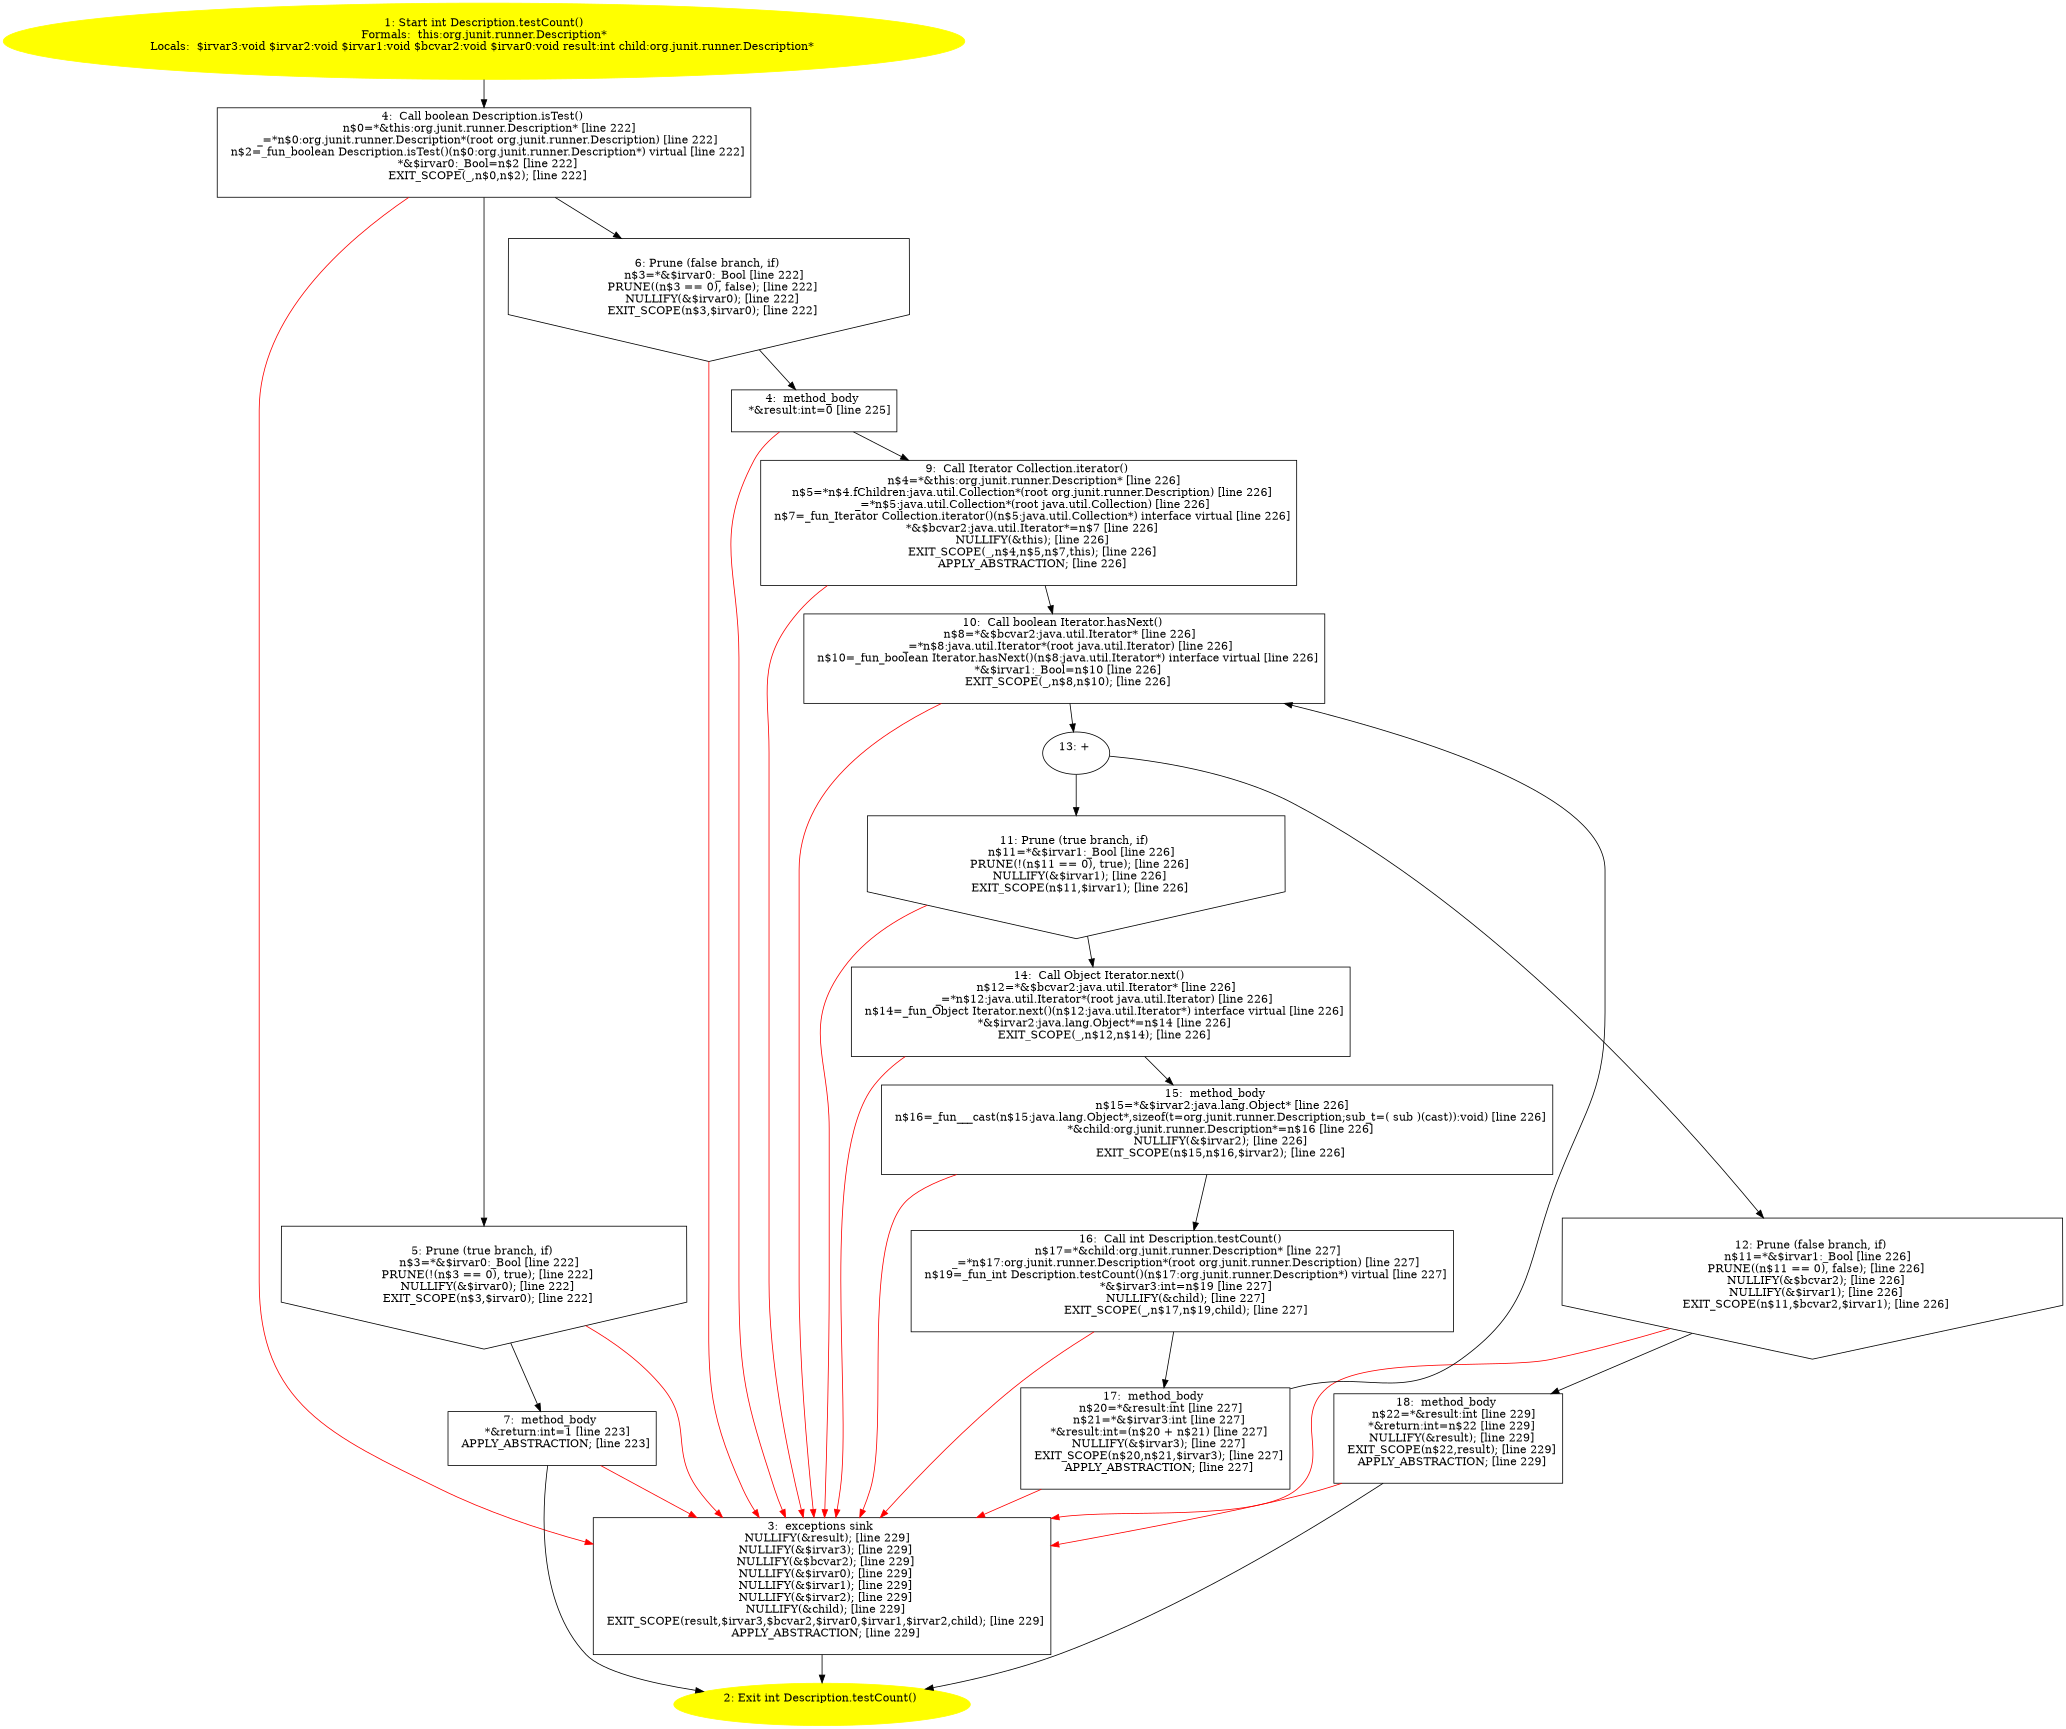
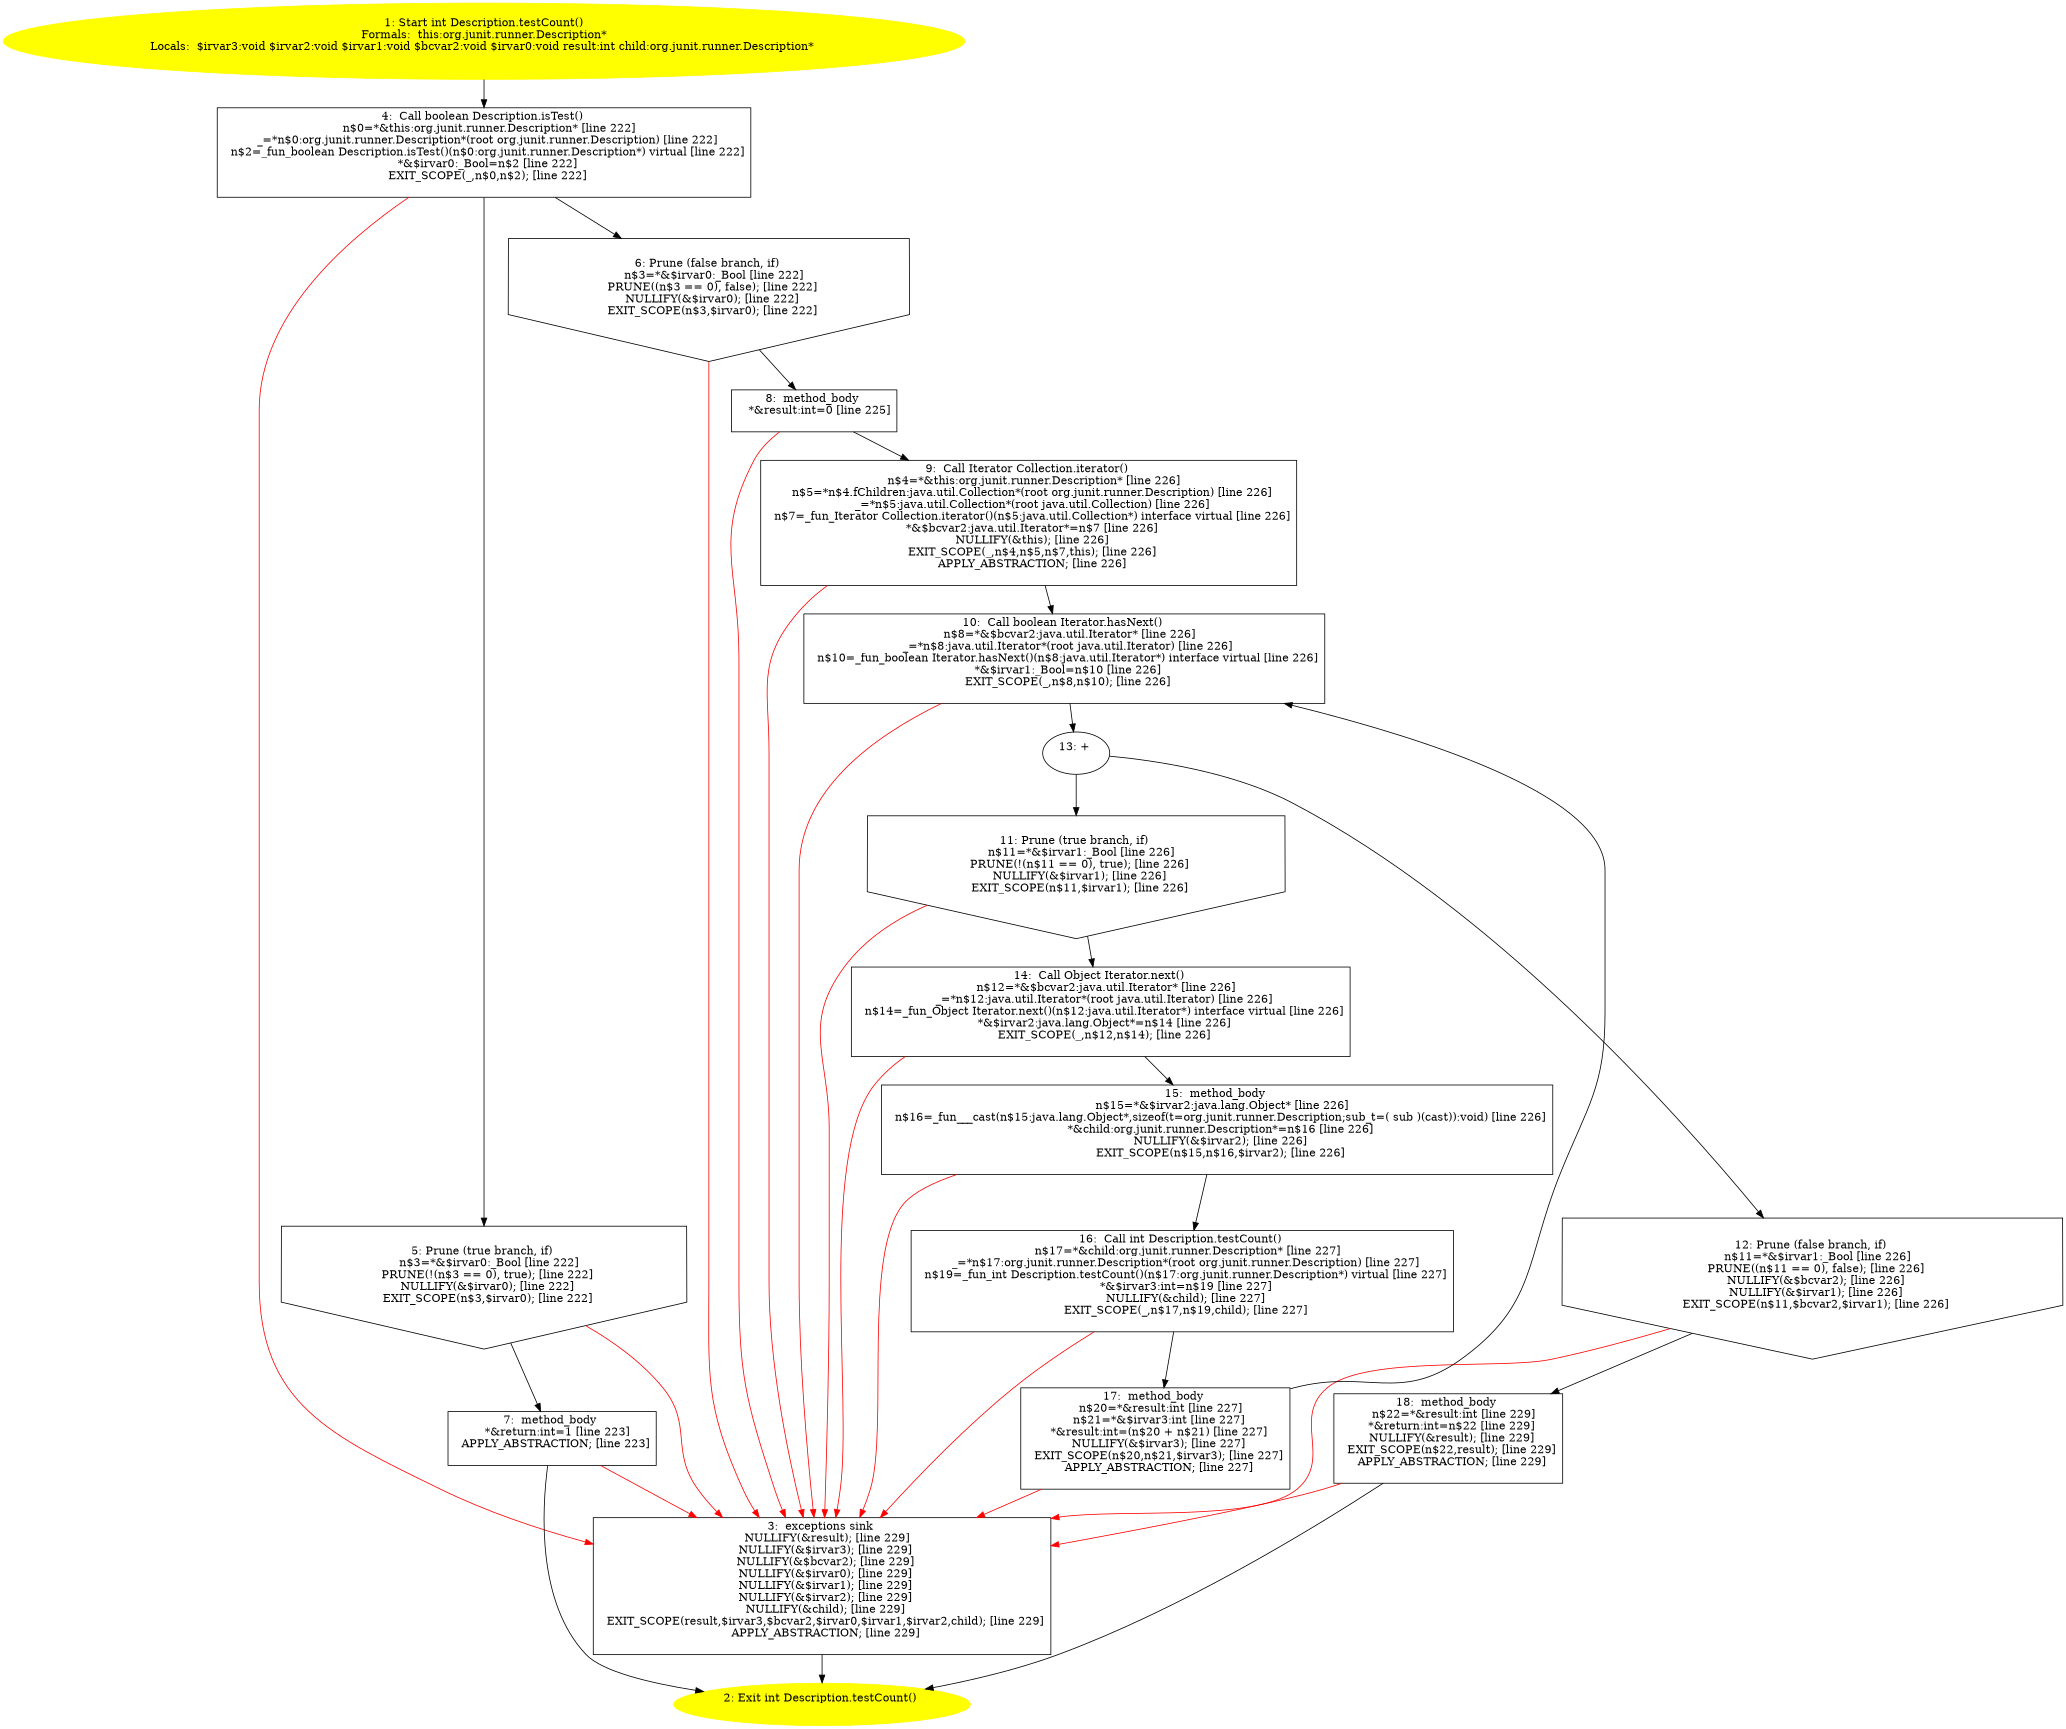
  digraph {
    node [shape=box]
    n1 [color=yellow label="1: Start int Description.testCount()\nFormals:  this:org.junit.runner.Description*\nLocals:  $irvar3:void $irvar2:void $irvar1:void $bcvar2:void $irvar0:void result:int child:org.junit.runner.Description* \n  " style=filled shape=""]
    n2 [label="4:  Call boolean Description.isTest() \n   n$0=*&this:org.junit.runner.Description* [line 222]\n  _=*n$0:org.junit.runner.Description*(root org.junit.runner.Description) [line 222]\n  n$2=_fun_boolean Description.isTest()(n$0:org.junit.runner.Description*) virtual [line 222]\n  *&$irvar0:_Bool=n$2 [line 222]\n  EXIT_SCOPE(_,n$0,n$2); [line 222]\n "]
    n3 [label="3:  exceptions sink \n   NULLIFY(&result); [line 229]\n  NULLIFY(&$irvar3); [line 229]\n  NULLIFY(&$bcvar2); [line 229]\n  NULLIFY(&$irvar0); [line 229]\n  NULLIFY(&$irvar1); [line 229]\n  NULLIFY(&$irvar2); [line 229]\n  NULLIFY(&child); [line 229]\n  EXIT_SCOPE(result,$irvar3,$bcvar2,$irvar0,$irvar1,$irvar2,child); [line 229]\n  APPLY_ABSTRACTION; [line 229]\n "]
    n4 [label="5: Prune (true branch, if) \n   n$3=*&$irvar0:_Bool [line 222]\n  PRUNE(!(n$3 == 0), true); [line 222]\n  NULLIFY(&$irvar0); [line 222]\n  EXIT_SCOPE(n$3,$irvar0); [line 222]\n " shape=invhouse]
    n5 [label="6: Prune (false branch, if) \n   n$3=*&$irvar0:_Bool [line 222]\n  PRUNE((n$3 == 0), false); [line 222]\n  NULLIFY(&$irvar0); [line 222]\n  EXIT_SCOPE(n$3,$irvar0); [line 222]\n " shape=invhouse]
    n6 [color=yellow label="2: Exit int Description.testCount() \n  " style=filled shape=""]
    n7 [label="7:  method_body \n   *&return:int=1 [line 223]\n  APPLY_ABSTRACTION; [line 223]\n "]
-   n8 [label="4:  method_body \n   *&result:int=0 [line 225]\n "]
+   n8 [label="8:  method_body \n   *&result:int=0 [line 225]\n "]
    n9 [label="9:  Call Iterator Collection.iterator() \n   n$4=*&this:org.junit.runner.Description* [line 226]\n  n$5=*n$4.fChildren:java.util.Collection*(root org.junit.runner.Description) [line 226]\n  _=*n$5:java.util.Collection*(root java.util.Collection) [line 226]\n  n$7=_fun_Iterator Collection.iterator()(n$5:java.util.Collection*) interface virtual [line 226]\n  *&$bcvar2:java.util.Iterator*=n$7 [line 226]\n  NULLIFY(&this); [line 226]\n  EXIT_SCOPE(_,n$4,n$5,n$7,this); [line 226]\n  APPLY_ABSTRACTION; [line 226]\n "]
    n10 [label="10:  Call boolean Iterator.hasNext() \n   n$8=*&$bcvar2:java.util.Iterator* [line 226]\n  _=*n$8:java.util.Iterator*(root java.util.Iterator) [line 226]\n  n$10=_fun_boolean Iterator.hasNext()(n$8:java.util.Iterator*) interface virtual [line 226]\n  *&$irvar1:_Bool=n$10 [line 226]\n  EXIT_SCOPE(_,n$8,n$10); [line 226]\n "]
    n11 [label="13: + \n  " shape=""]
    n12 [label="11: Prune (true branch, if) \n   n$11=*&$irvar1:_Bool [line 226]\n  PRUNE(!(n$11 == 0), true); [line 226]\n  NULLIFY(&$irvar1); [line 226]\n  EXIT_SCOPE(n$11,$irvar1); [line 226]\n " shape=invhouse]
    n13 [label="12: Prune (false branch, if) \n   n$11=*&$irvar1:_Bool [line 226]\n  PRUNE((n$11 == 0), false); [line 226]\n  NULLIFY(&$bcvar2); [line 226]\n  NULLIFY(&$irvar1); [line 226]\n  EXIT_SCOPE(n$11,$bcvar2,$irvar1); [line 226]\n " shape=invhouse]
    n14 [label="14:  Call Object Iterator.next() \n   n$12=*&$bcvar2:java.util.Iterator* [line 226]\n  _=*n$12:java.util.Iterator*(root java.util.Iterator) [line 226]\n  n$14=_fun_Object Iterator.next()(n$12:java.util.Iterator*) interface virtual [line 226]\n  *&$irvar2:java.lang.Object*=n$14 [line 226]\n  EXIT_SCOPE(_,n$12,n$14); [line 226]\n "]
    n15 [label="15:  method_body \n   n$15=*&$irvar2:java.lang.Object* [line 226]\n  n$16=_fun___cast(n$15:java.lang.Object*,sizeof(t=org.junit.runner.Description;sub_t=( sub )(cast)):void) [line 226]\n  *&child:org.junit.runner.Description*=n$16 [line 226]\n  NULLIFY(&$irvar2); [line 226]\n  EXIT_SCOPE(n$15,n$16,$irvar2); [line 226]\n "]
    n16 [label="18:  method_body \n   n$22=*&result:int [line 229]\n  *&return:int=n$22 [line 229]\n  NULLIFY(&result); [line 229]\n  EXIT_SCOPE(n$22,result); [line 229]\n  APPLY_ABSTRACTION; [line 229]\n "]
    n17 [label="16:  Call int Description.testCount() \n   n$17=*&child:org.junit.runner.Description* [line 227]\n  _=*n$17:org.junit.runner.Description*(root org.junit.runner.Description) [line 227]\n  n$19=_fun_int Description.testCount()(n$17:org.junit.runner.Description*) virtual [line 227]\n  *&$irvar3:int=n$19 [line 227]\n  NULLIFY(&child); [line 227]\n  EXIT_SCOPE(_,n$17,n$19,child); [line 227]\n "]
    n18 [label="17:  method_body \n   n$20=*&result:int [line 227]\n  n$21=*&$irvar3:int [line 227]\n  *&result:int=(n$20 + n$21) [line 227]\n  NULLIFY(&$irvar3); [line 227]\n  EXIT_SCOPE(n$20,n$21,$irvar3); [line 227]\n  APPLY_ABSTRACTION; [line 227]\n "]
    n1 -> n2
    n2 -> n3 [color=red]
    n2 -> n4
    n2 -> n5
    n3 -> n6
    n4 -> n3 [color=red]
    n4 -> n7
    n5 -> n3 [color=red]
    n5 -> n8
    n7 -> n3 [color=red]
    n7 -> n6
    n8 -> n3 [color=red]
    n8 -> n9
    n9 -> n3 [color=red]
    n9 -> n10
    n10 -> n3 [color=red]
    n10 -> n11
    n11 -> n12
    n11 -> n13
    n12 -> n3 [color=red]
    n12 -> n14
    n13 -> n3 [color=red]
    n13 -> n16
    n14 -> n3 [color=red]
    n14 -> n15
    n15 -> n3 [color=red]
    n15 -> n17
    n16 -> n3 [color=red]
    n16 -> n6
    n17 -> n3 [color=red]
    n17 -> n18
    n18 -> n3 [color=red]
    n18 -> n10
  }
